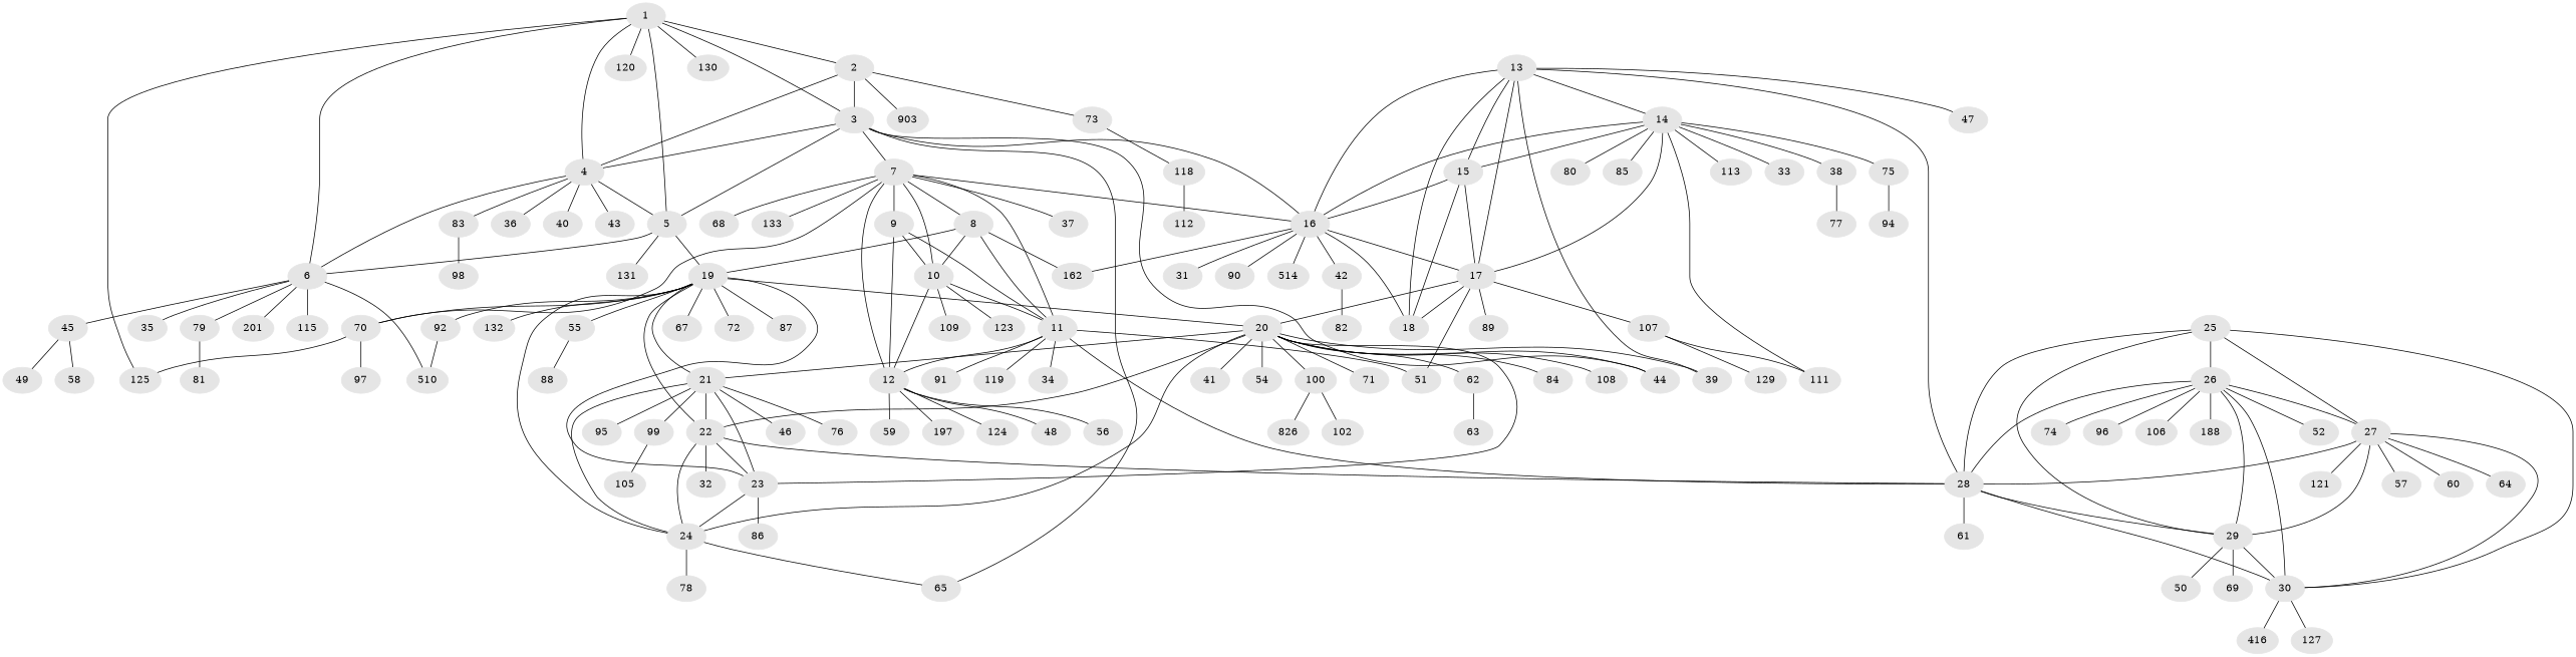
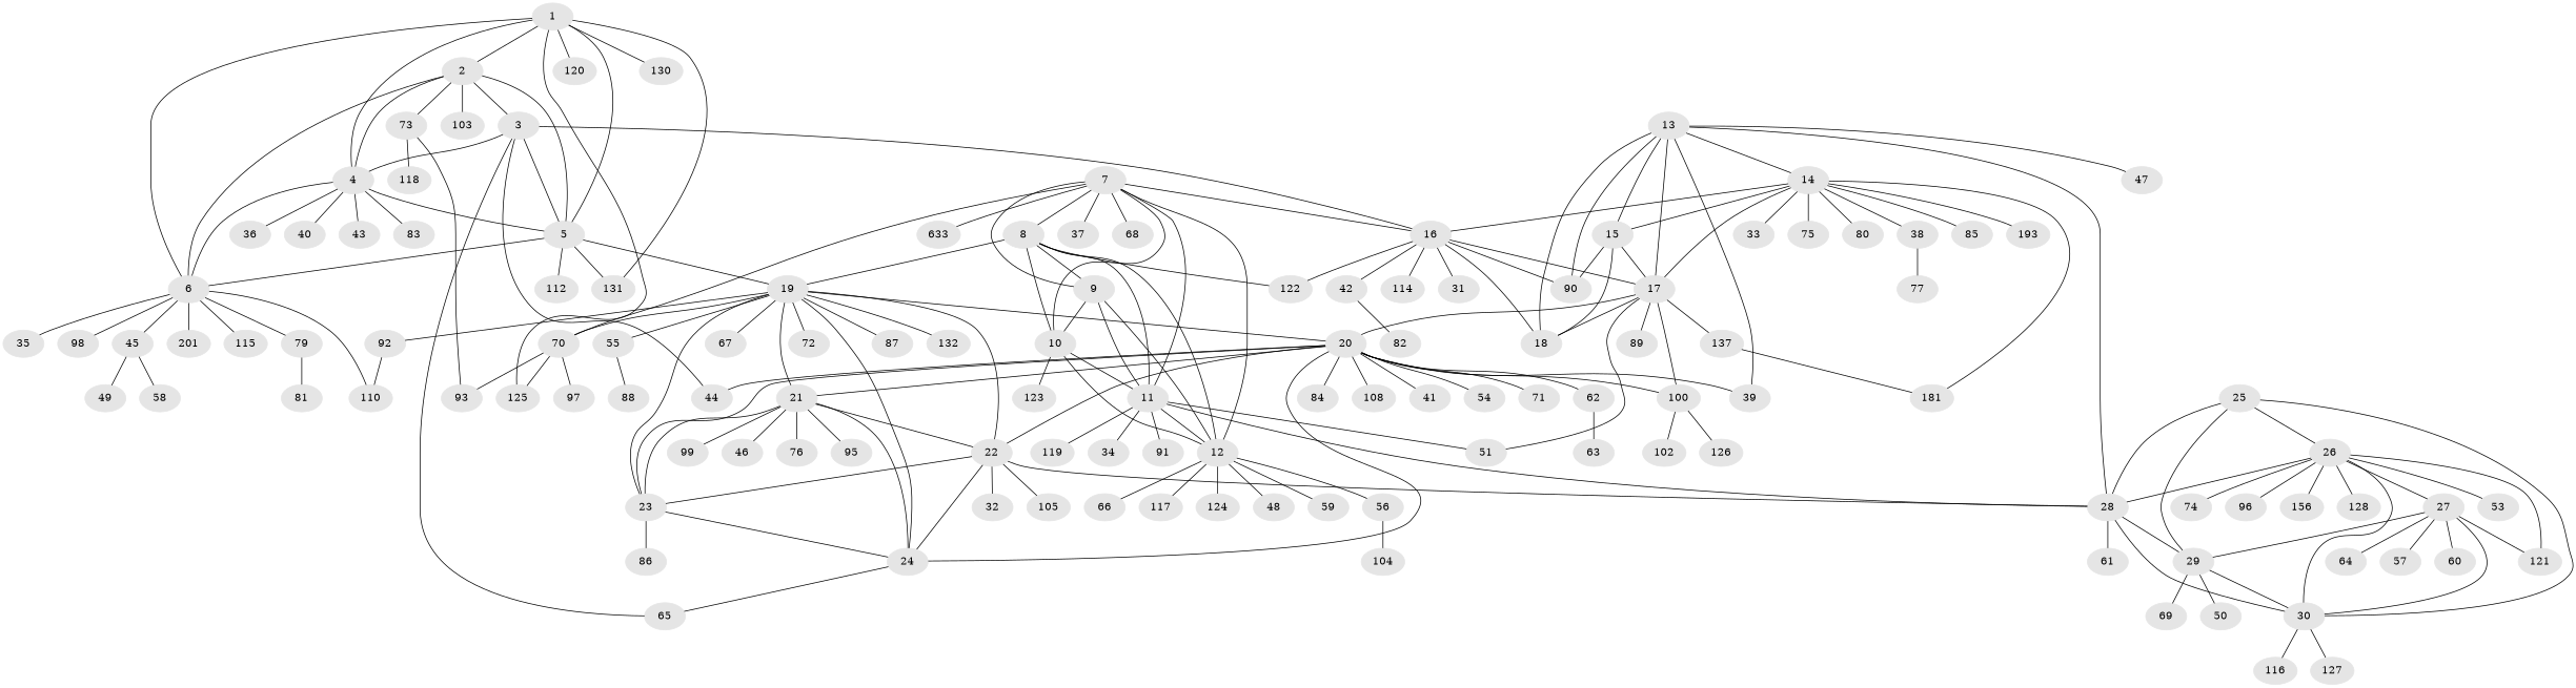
  graph {
    node [color=gray90 style=filled]
    1
    2
    3
    4
    5
    6
    120
    125
    130
    73
-   103 [label=903]
+   103
    7
    16
    44
    65
    36
    40
    43
    83
    19
    112
    131
    35
    45
    79
    98
    n27 [label=201]
-   110 [label=510]
+   110
    115
+   93
    118
    8
    9
    10
    11
    12
    37
    68
    70
-   133
-   122 [label=162]
+   133 [label=633]
+   122
    17
    18
    31
    42
    90
-   114 [label=514]
+   114
    26
    28
    27
    29
    30
-   52
+   52 [label=53]
    74
    96
-   106
-   128 [label=188]
+   106 [label=156]
+   128
    20
    21
    22
    23
    24
    55
    67
    72
    87
    92
    132
    49
    58
    81
-   109
    123
    34
    51
    91
    119
    48
    56
    59
-   117 [label=197]
+   66
+   117
    124
    97
    61
+   104
    13
    14
    15
    39
    47
    33
    38
    75
    80
    85
-   113
-   111
+   113 [label=193]
+   111 [label=181]
    89
    100
-   107
+   107 [label=137]
    77
-   94
    82
    41
    54
    62
    71
    84
    108
    102
-   126 [label=826]
-   129
+   126
    46
    76
    95
    99
    32
    105
    86
-   78
    88
    63
    25
    57
    60
    64
    121
    50
    69
-   116 [label=416]
+   116
    127
    1 -- 2
-   1 -- 3
+   1 -- 131
    1 -- 4
    1 -- 5
    1 -- 6
    1 -- 120
    1 -- 125
    1 -- 130
    2 -- 3
    2 -- 4
+   2 -- 5
+   2 -- 6
    2 -- 73
    2 -- 103
    3 -- 4
    3 -- 5
-   3 -- 7
    3 -- 16
    3 -- 44
    3 -- 65
    4 -- 5
    4 -- 6
    4 -- 36
    4 -- 40
    4 -- 43
    4 -- 83
    5 -- 6
    5 -- 19
-   118 -- 112
+   5 -- 112
    5 -- 131
    6 -- 35
    6 -- 45
    6 -- 79
-   83 -- 98
+   6 -- 98
    6 -- n27
    6 -- 110
    6 -- 115
+   73 -- 93
    73 -- 118
    7 -- 16
    7 -- 8
    7 -- 9
    7 -- 10
    7 -- 11
    7 -- 12
    7 -- 37
    7 -- 68
    7 -- 70
    7 -- 133
    16 -- 122
    16 -- 17
    16 -- 18
    16 -- 31
    16 -- 42
    16 -- 90
    16 -- 114
    19 -- 70
    19 -- 20
    19 -- 21
    19 -- 22
    19 -- 23
    19 -- 24
    19 -- 55
    19 -- 67
    19 -- 72
    19 -- 87
    19 -- 92
    19 -- 132
    45 -- 49
    45 -- 58
    79 -- 81
    8 -- 19
+   8 -- 9
    8 -- 10
    8 -- 11
+   8 -- 12
    8 -- 122
    9 -- 10
    9 -- 11
    9 -- 12
    10 -- 11
    10 -- 12
-   10 -- 109
    10 -- 123
    11 -- 12
    11 -- 28
    11 -- 34
    11 -- 51
    11 -- 91
    11 -- 119
    12 -- 48
    12 -- 56
    12 -- 59
+   12 -- 66
    12 -- 117
    12 -- 124
    70 -- 125
+   70 -- 93
    70 -- 97
    17 -- 18
    17 -- 20
    17 -- 51
    17 -- 89
+   17 -- 100
    17 -- 107
    42 -- 82
    26 -- 28
    26 -- 27
-   26 -- 29
+   26 -- 121
    26 -- 30
    26 -- 52
    26 -- 74
    26 -- 96
    26 -- 106
    26 -- 128
    28 -- 29
    28 -- 30
    28 -- 61
-   27 -- 28
    27 -- 29
    27 -- 30
    27 -- 57
    27 -- 60
    27 -- 64
    27 -- 121
    29 -- 30
    29 -- 50
    29 -- 69
    30 -- 116
    30 -- 127
    20 -- 44
    20 -- 21
    20 -- 22
    20 -- 23
    20 -- 24
    20 -- 39
    20 -- 100
    20 -- 41
    20 -- 54
    20 -- 62
    20 -- 71
    20 -- 84
    20 -- 108
    21 -- 22
    21 -- 23
    21 -- 24
    21 -- 46
    21 -- 76
    21 -- 95
    21 -- 99
    22 -- 28
    22 -- 23
    22 -- 24
    22 -- 32
-   99 -- 105
+   22 -- 105
    23 -- 24
    23 -- 86
    24 -- 65
-   24 -- 78
    55 -- 88
    92 -- 110
-   13 -- 16
+   56 -- 104
+   13 -- 90
    13 -- 17
    13 -- 18
    13 -- 28
    13 -- 14
    13 -- 15
    13 -- 39
    13 -- 47
    14 -- 16
    14 -- 17
    14 -- 15
    14 -- 33
    14 -- 38
    14 -- 75
    14 -- 80
    14 -- 85
    14 -- 113
    14 -- 111
-   15 -- 16
+   15 -- 90
    15 -- 17
    15 -- 18
    38 -- 77
-   75 -- 94
    100 -- 102
    100 -- 126
    107 -- 111
-   107 -- 129
    62 -- 63
    25 -- 26
    25 -- 28
-   25 -- 27
    25 -- 29
    25 -- 30
  }
